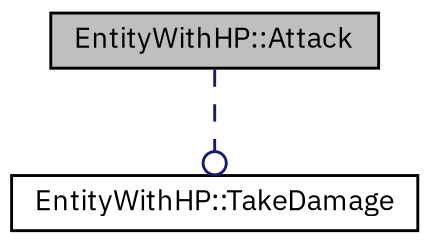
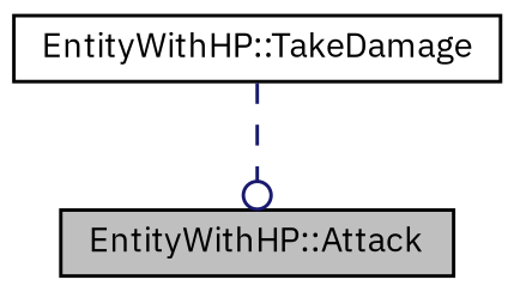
  digraph {
    rankdir=TB
    fontname="IBM Plex Sans"
    node [color=black fontname="IBM Plex Sans" fontsize=10 shape=record]
    n1 [fillcolor=grey75 fontcolor=black height=0.2 label="EntityWithHP::Attack" style=filled width=0.4]
    n2 [height=0.2 label="EntityWithHP::TakeDamage" width=0.4]
-   n1 -> n2 [color=midnightblue fontname="IBM Plex Sans" fontsize=10 labelfontname=Helvetica labelfontsize=10 style=dashed arrowhead=odot]
+   n2 -> n1 [color=midnightblue fontname="IBM Plex Sans" fontsize=10 labelfontname=Helvetica labelfontsize=10 style=dashed arrowhead=odot]
  }
